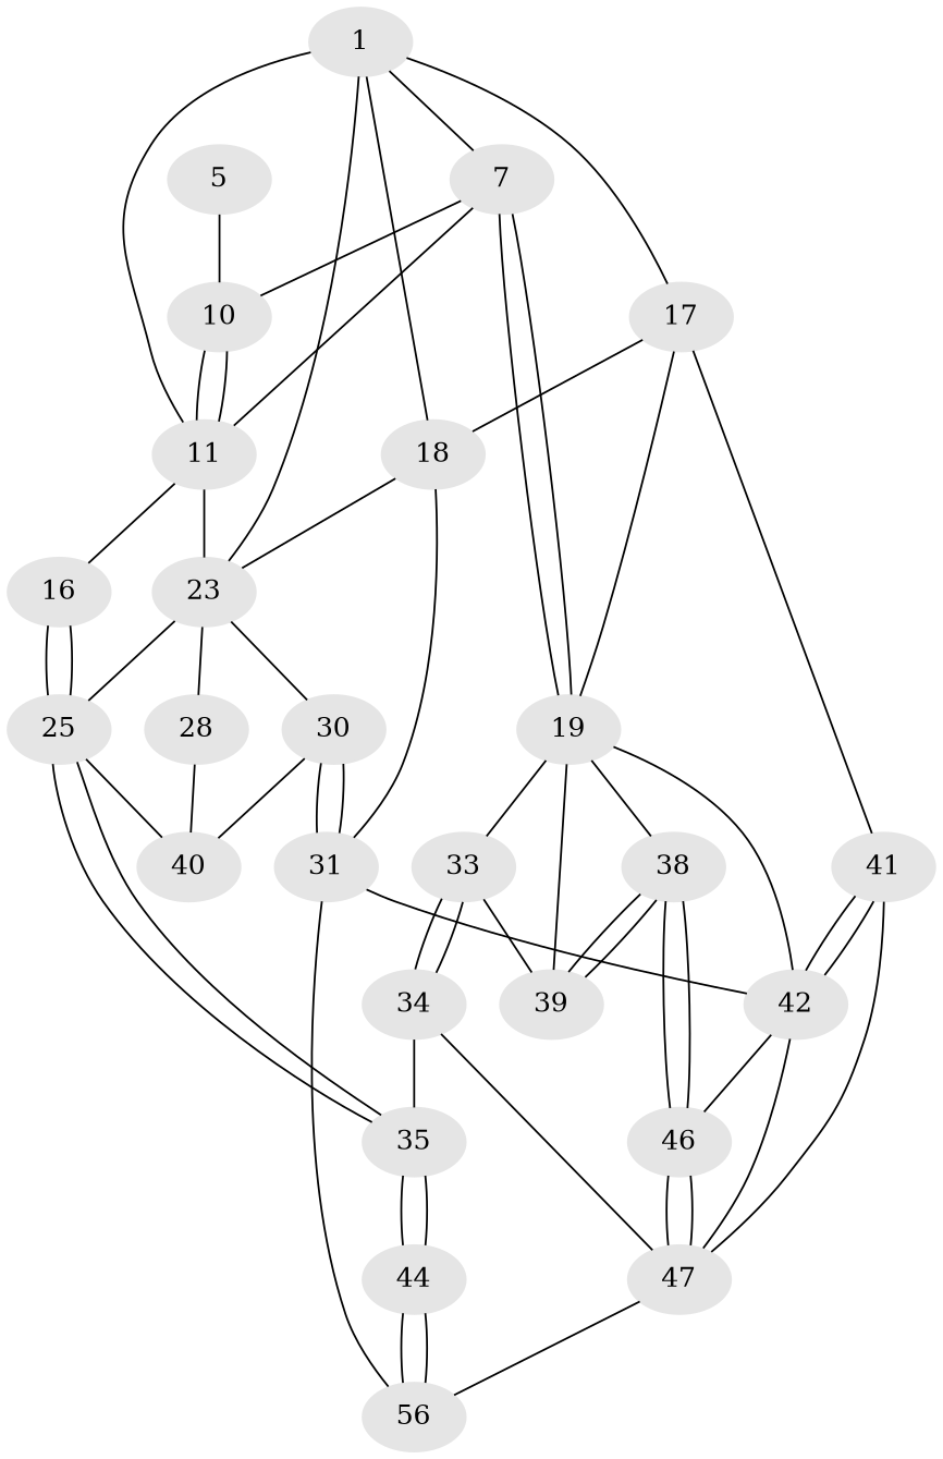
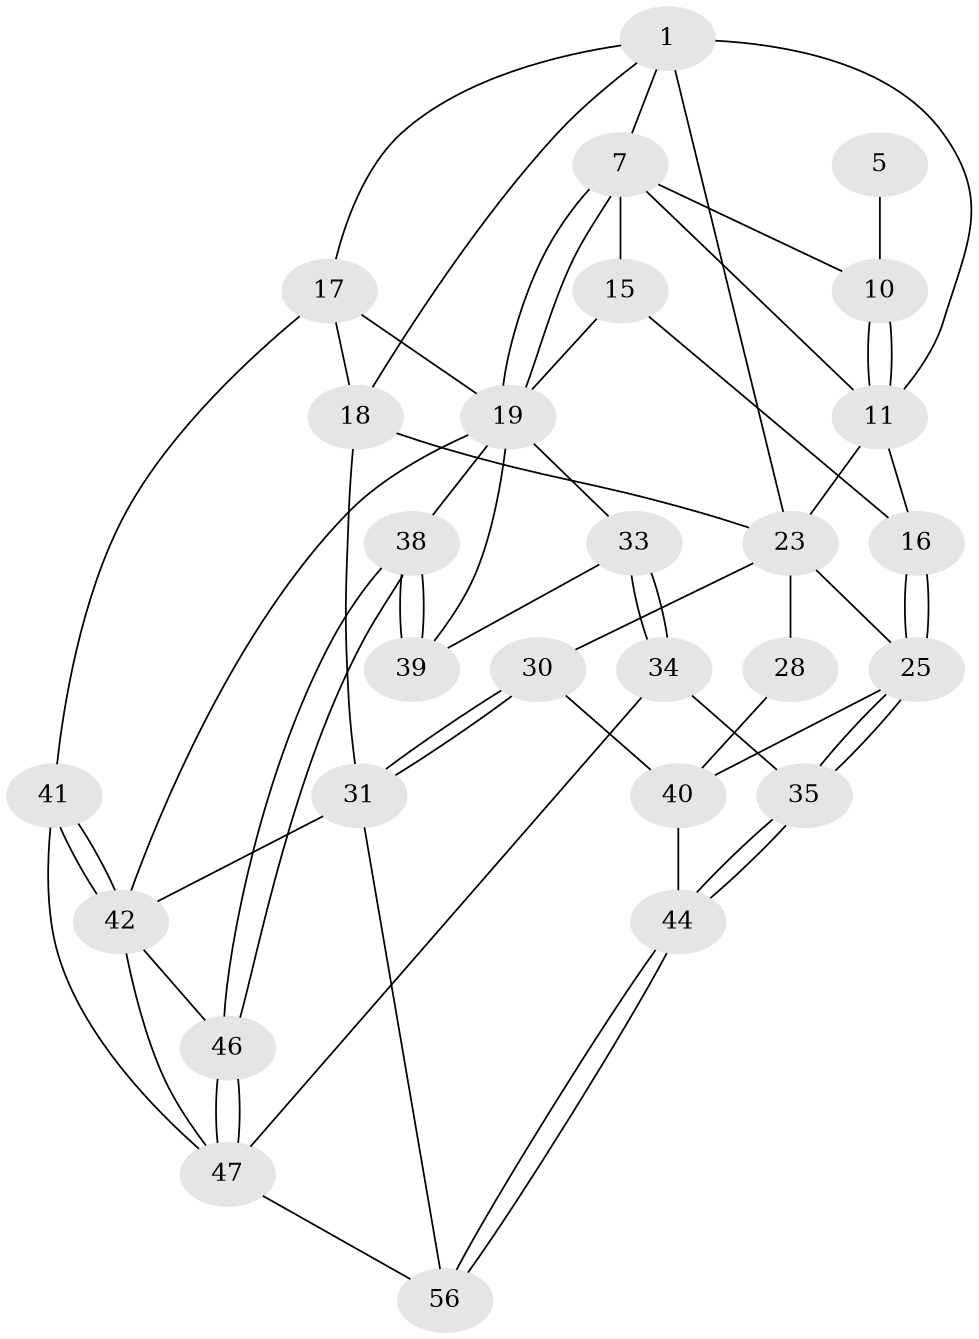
  graph {
    node [color=gray90 style=filled]
    1 [super="+6+2"]
    7 [super="+8"]
    11 [super="+12"]
    17
    18
    23 [super="+27+24"]
    5
    10
+   15
    19 [super="+22+20"]
    16
    41 [super="+53"]
    31 [super="+54"]
    33
    38
    39
    42 [super="+43+51"]
    25 [super="+26"]
    28
    30
    35
    40 [super="+45"]
    47 [super="+52+48"]
    n24 [label=56]
    34
    46 [super="+49"]
    44
    1 -- 7
    1 -- 11 [weight=2]
    1 -- 17
    1 -- 18
    1 -- 23
    7 -- 11
    7 -- 10
+   7 -- 15
    7 -- 19
    7 -- 19
    11 -- 23
    11 -- 16
    17 -- 18
    17 -- 19
    17 -- 41
    18 -- 23
    18 -- 31
    23 -- 25
    23 -- 28 [weight=2]
    23 -- 30
    5 -- 10
    10 -- 11
    10 -- 11
+   15 -- 19
+   15 -- 16
    19 -- 33
    19 -- 38
    19 -- 39
    19 -- 42
    16 -- 25
    16 -- 25
    41 -- 42
    41 -- 42
    41 -- 47
    31 -- 42 [weight=2]
    31 -- n24
    33 -- 39
    33 -- 34
    33 -- 34
    38 -- 39
    38 -- 39
    38 -- 46
    38 -- 46
    42 -- 47
    42 -- 46 [weight=2]
    25 -- 35
    25 -- 35
    25 -- 40
    28 -- 40
    30 -- 31
    30 -- 31
    30 -- 40
    35 -- 44
    35 -- 44
+   40 -- 44
    47 -- n24
    34 -- 35
    34 -- 47
    46 -- 47
    46 -- 47
    44 -- n24
    44 -- n24
  }
